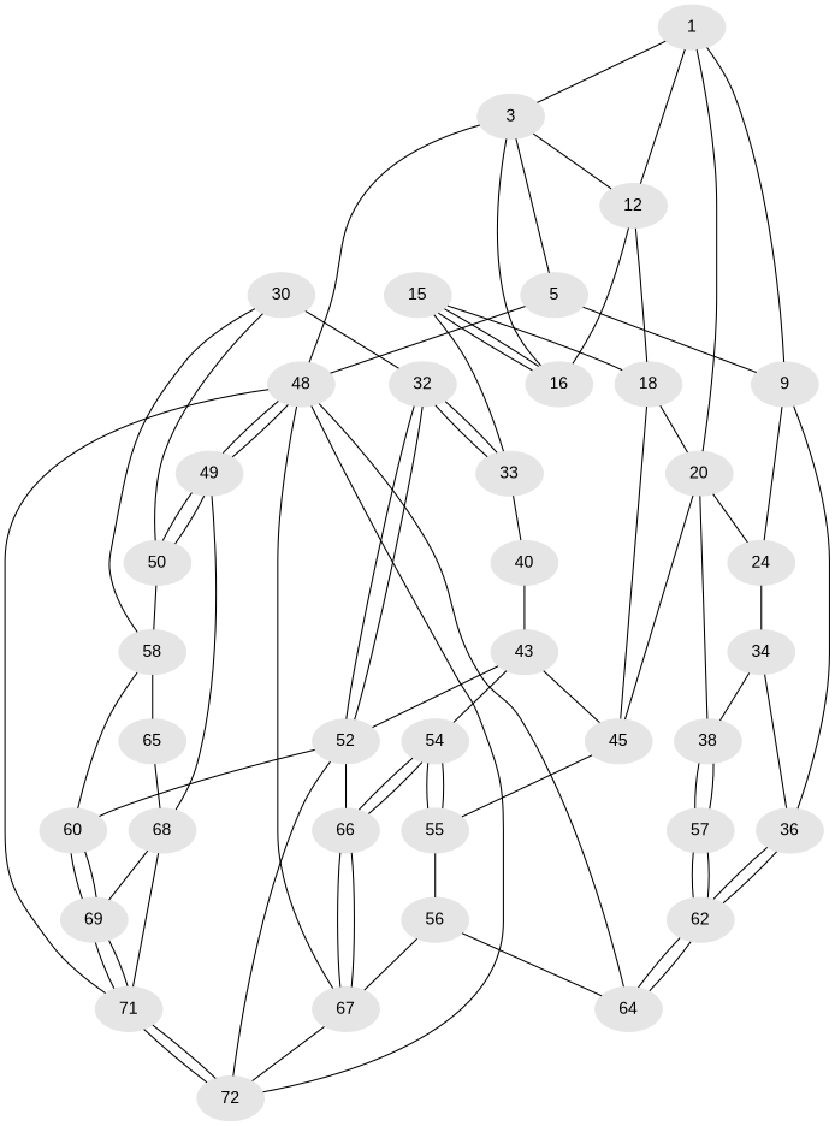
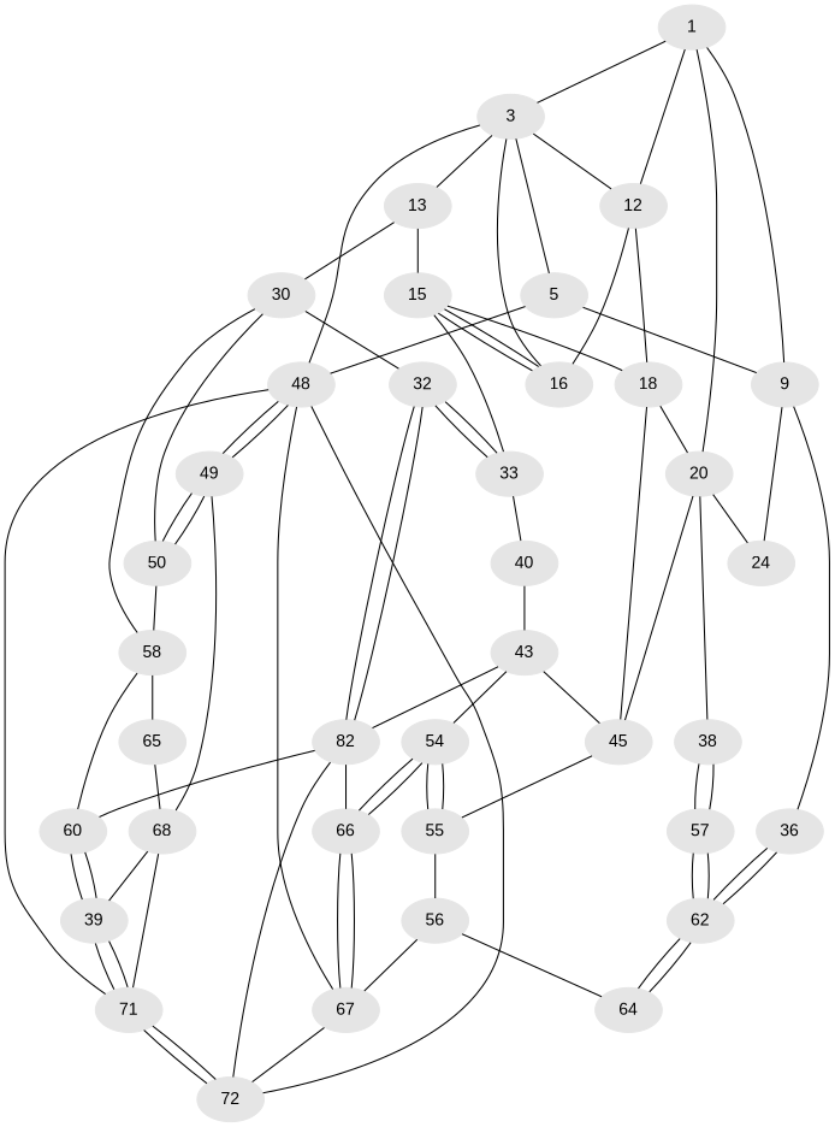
  graph {
    fontname="Liberation Sans"
    node [color=gray90 fontname="Liberation Sans" style=filled]
    edge [fontname="Liberation Sans"]
    1 [super="+2+7"]
    3 [super="+4+11"]
    9 [super="+22"]
    12 [super="+17"]
    20 [super="+21+28"]
    5 [super="+6"]
+   13 [super="+14"]
    16
    48 [super="+76+74"]
    24 [super="+25"]
    36
    18 [super="+27+19"]
    45 [super="+47"]
    38 [super="+39"]
    15 [super="+26"]
    30 [super="+31+51"]
    49
    64
    67 [super="+78"]
    71 [super="+75"]
    72 [super="+77"]
-   34 [super="+35"]
    62
    33 [super="+41"]
    32
    50
    58 [super="+61+59"]
    40 [super="+42"]
    55
    57
-   52 [super="+53"]
+   52 [super="+53" label=82]
    60
    65
    66
    43 [super="+44"]
    54
    56 [super="+63"]
    68 [super="+73"]
-   69
+   69 [label=39]
    1 -- 3
    1 -- 9
    1 -- 12
    1 -- 20
    3 -- 12
    3 -- 5
+   3 -- 13
    3 -- 16
    3 -- 48
    9 -- 24
    9 -- 36
    12 -- 16
    12 -- 18
    20 -- 24 [weight=2]
    20 -- 45
    20 -- 38
    5 -- 9 [weight=2]
    5 -- 48
+   13 -- 15
+   13 -- 30 [weight=2]
    48 -- 49
    48 -- 49
-   48 -- 64
    48 -- 67
    48 -- 71
    48 -- 72
-   24 -- 34
    36 -- 62
    36 -- 62
    18 -- 20
    18 -- 45
    45 -- 55
    38 -- 57
    38 -- 57
    15 -- 16
    15 -- 16
    15 -- 18
    15 -- 33
    30 -- 32
    30 -- 50
    30 -- 58
    49 -- 50
    49 -- 50
    49 -- 68
    67 -- 72
    71 -- 72
    71 -- 72
-   34 -- 36
-   34 -- 38 [weight=2]
    62 -- 64
    62 -- 64
    33 -- 40 [weight=2]
    32 -- 33
    32 -- 33
    32 -- 52
    32 -- 52
    50 -- 58
    58 -- 60
    58 -- 65 [weight=2]
    40 -- 43
    55 -- 56
    57 -- 62
    57 -- 62
    52 -- 72
    52 -- 60
    52 -- 66
    60 -- 69
    60 -- 69
    65 -- 68
    66 -- 67
    66 -- 67
    43 -- 45
    43 -- 52
    43 -- 54
    54 -- 55
    54 -- 55
    54 -- 66
    54 -- 66
    56 -- 64
    56 -- 67
    68 -- 71
    68 -- 69
    69 -- 71
    69 -- 71
  }
